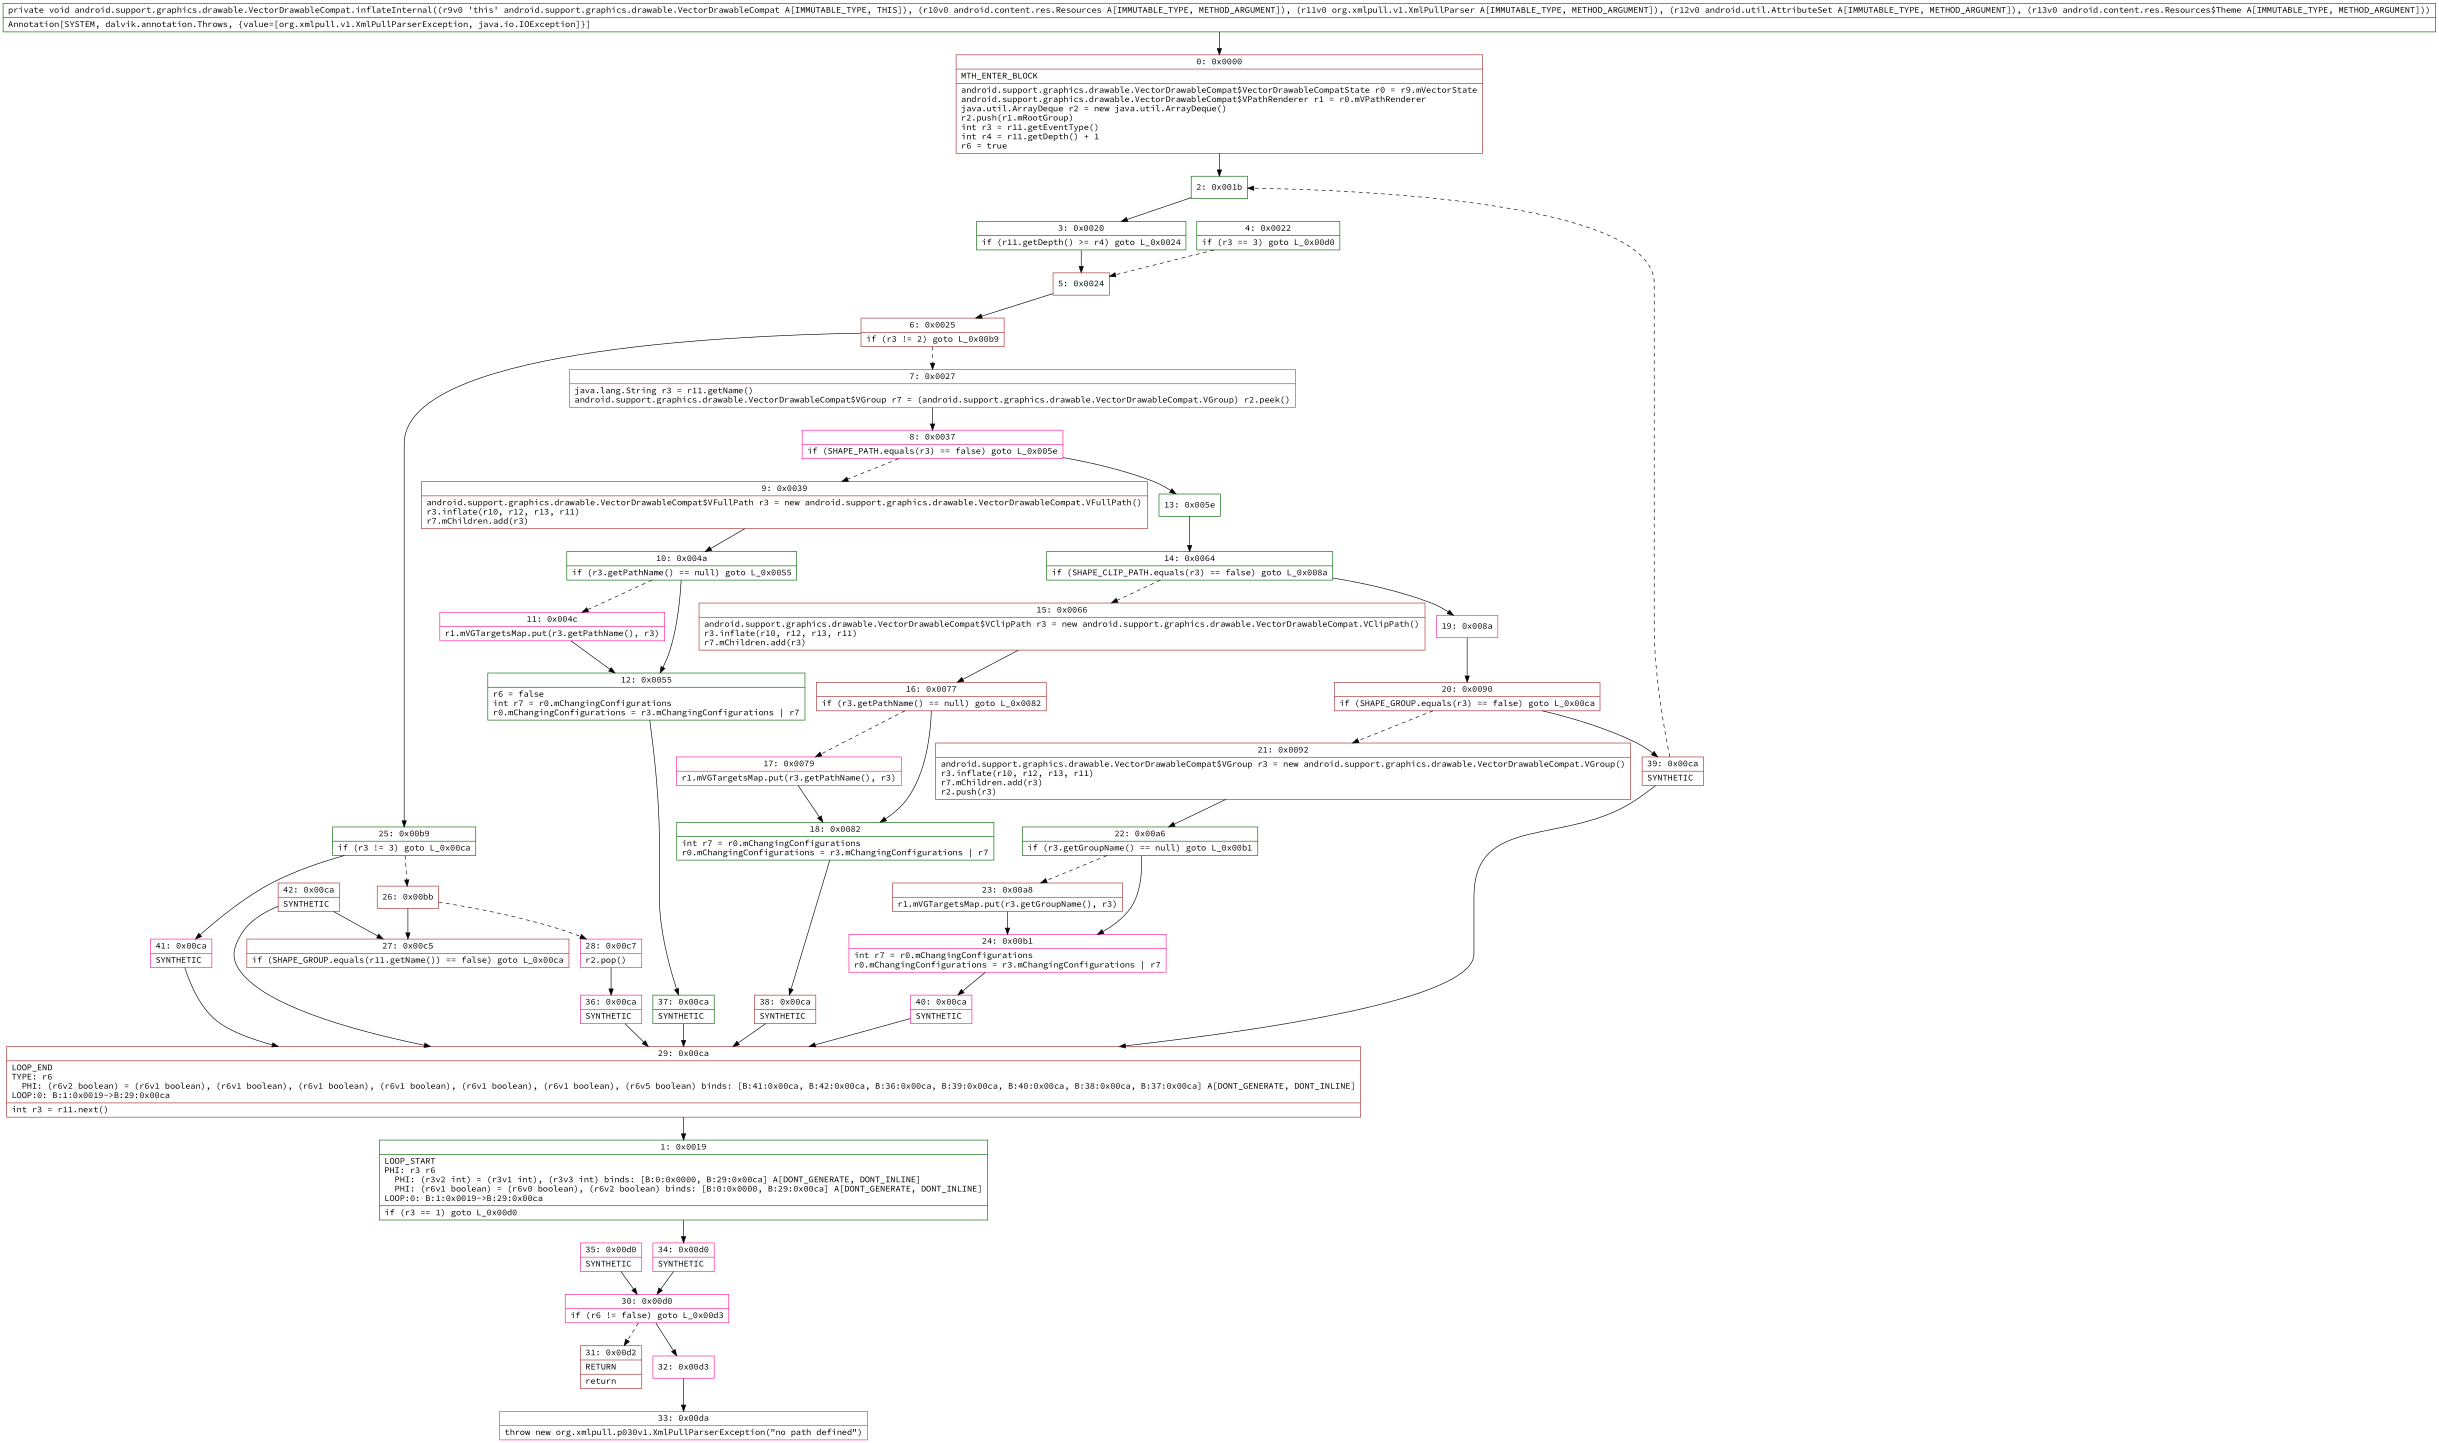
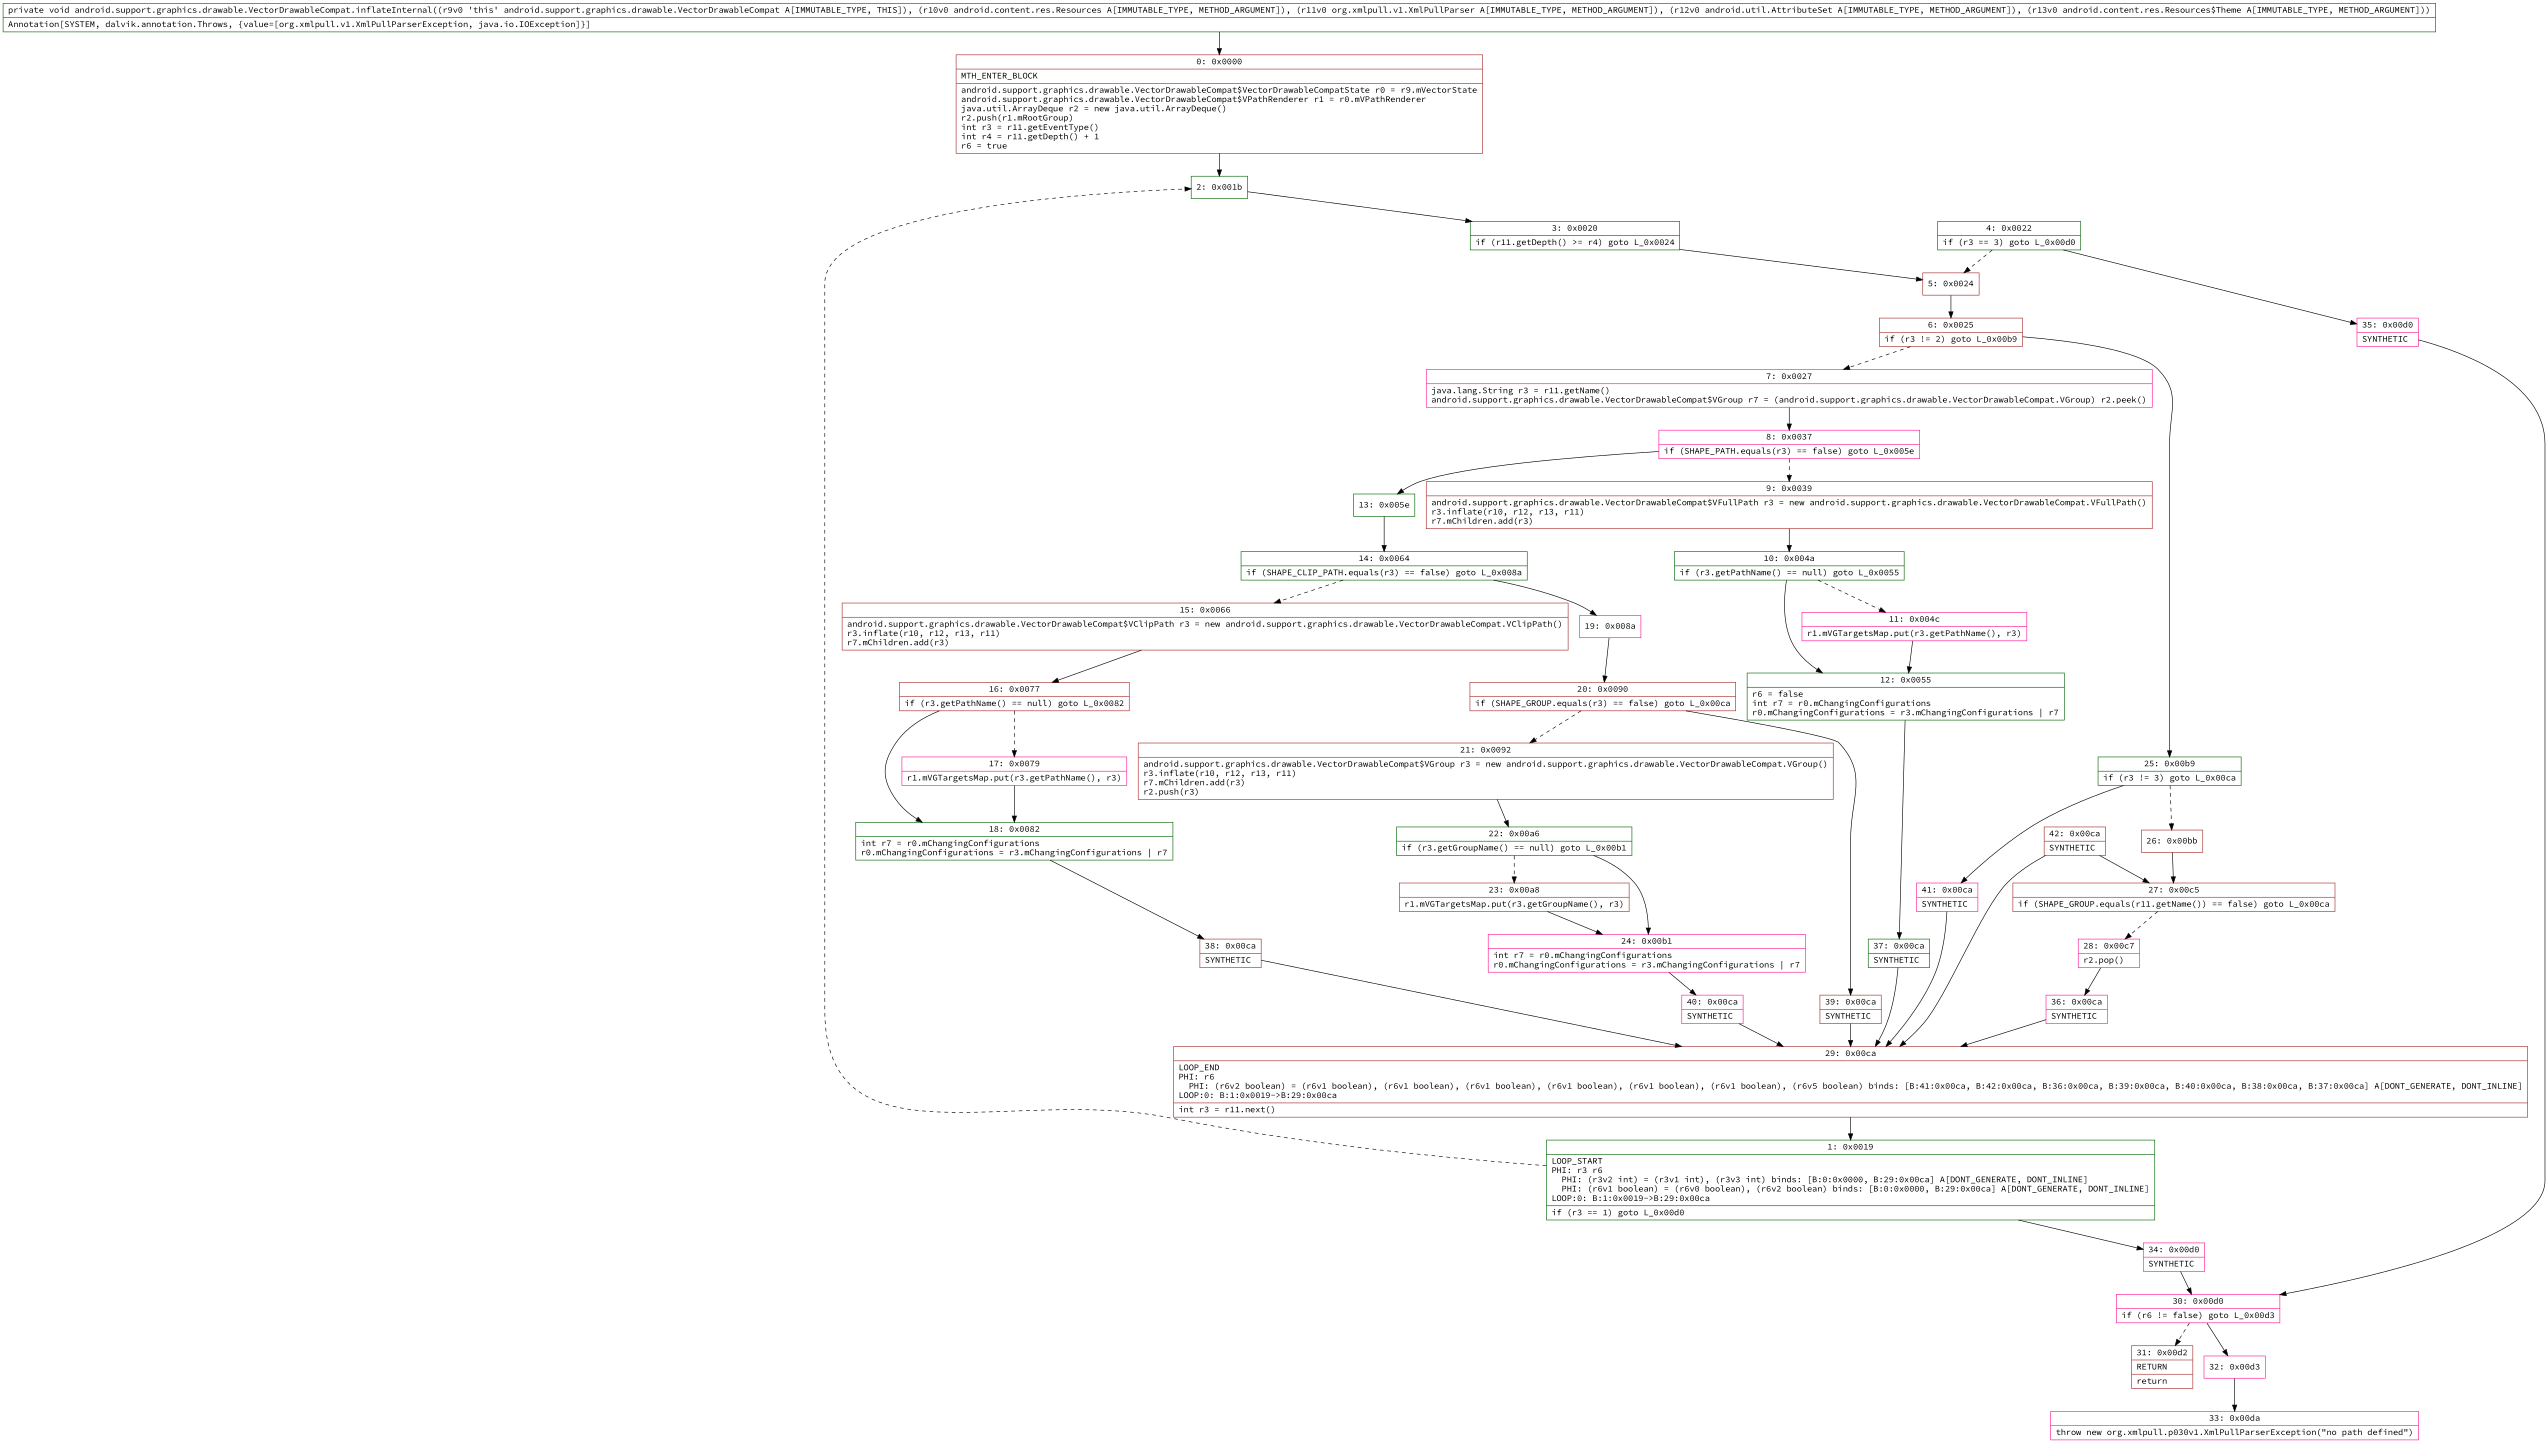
  digraph {
    fontname="Source Code Pro"
    node [color=brown fontname="Source Code Pro" shape=record]
    edge [fontname="Source Code Pro"]
    n1 [label="{0\:\ 0x0000|MTH_ENTER_BLOCK\l|android.support.graphics.drawable.VectorDrawableCompat$VectorDrawableCompatState r0 = r9.mVectorState\landroid.support.graphics.drawable.VectorDrawableCompat$VPathRenderer r1 = r0.mVPathRenderer\ljava.util.ArrayDeque r2 = new java.util.ArrayDeque()\lr2.push(r1.mRootGroup)\lint r3 = r11.getEventType()\lint r4 = r11.getDepth() + 1\lr6 = true\l}"]
    n2 [color=darkgreen label="{2\:\ 0x001b}"]
    n3 [color=darkgreen label="{1\:\ 0x0019|LOOP_START\lPHI: r3 r6 \l  PHI: (r3v2 int) = (r3v1 int), (r3v3 int) binds: [B:0:0x0000, B:29:0x00ca] A[DONT_GENERATE, DONT_INLINE]\l  PHI: (r6v1 boolean) = (r6v0 boolean), (r6v2 boolean) binds: [B:0:0x0000, B:29:0x00ca] A[DONT_GENERATE, DONT_INLINE]\lLOOP:0: B:1:0x0019\-\>B:29:0x00ca\l|if (r3 == 1) goto L_0x00d0\l}"]
    n4 [color=deeppink label="{34\:\ 0x00d0|SYNTHETIC\l}"]
    n5 [color=darkgreen label="{3\:\ 0x0020|if (r11.getDepth() \>= r4) goto L_0x0024\l}"]
    n6 [color=deeppink label="{30\:\ 0x00d0|if (r6 != false) goto L_0x00d3\l}"]
    n7 [label="{5\:\ 0x0024}"]
    n8 [color=darkgreen label="{4\:\ 0x0022|if (r3 == 3) goto L_0x00d0\l}"]
    n9 [color=deeppink label="{35\:\ 0x00d0|SYNTHETIC\l}"]
    n10 [label="{6\:\ 0x0025|if (r3 != 2) goto L_0x00b9\l}"]
    n11 [color=deeppink label="{7\:\ 0x0027|java.lang.String r3 = r11.getName()\landroid.support.graphics.drawable.VectorDrawableCompat$VGroup r7 = (android.support.graphics.drawable.VectorDrawableCompat.VGroup) r2.peek()\l}"]
    n12 [color=darkgreen label="{25\:\ 0x00b9|if (r3 != 3) goto L_0x00ca\l}"]
    n13 [color=deeppink label="{8\:\ 0x0037|if (SHAPE_PATH.equals(r3) == false) goto L_0x005e\l}"]
    n14 [label="{26\:\ 0x00bb}"]
    n15 [color=deeppink label="{41\:\ 0x00ca|SYNTHETIC\l}"]
    n16 [label="{9\:\ 0x0039|android.support.graphics.drawable.VectorDrawableCompat$VFullPath r3 = new android.support.graphics.drawable.VectorDrawableCompat.VFullPath()\lr3.inflate(r10, r12, r13, r11)\lr7.mChildren.add(r3)\l}"]
    n17 [color=darkgreen label="{13\:\ 0x005e}"]
    n18 [color=darkgreen label="{10\:\ 0x004a|if (r3.getPathName() == null) goto L_0x0055\l}"]
    n19 [color=darkgreen label="{14\:\ 0x0064|if (SHAPE_CLIP_PATH.equals(r3) == false) goto L_0x008a\l}"]
    n20 [color=deeppink label="{11\:\ 0x004c|r1.mVGTargetsMap.put(r3.getPathName(), r3)\l}"]
    n21 [color=darkgreen label="{12\:\ 0x0055|r6 = false\lint r7 = r0.mChangingConfigurations\lr0.mChangingConfigurations = r3.mChangingConfigurations \| r7\l}"]
    n22 [color=darkgreen label="{37\:\ 0x00ca|SYNTHETIC\l}"]
-   n23 [label="{29\:\ 0x00ca|LOOP_END\lTYPE: r6 \l  PHI: (r6v2 boolean) = (r6v1 boolean), (r6v1 boolean), (r6v1 boolean), (r6v1 boolean), (r6v1 boolean), (r6v1 boolean), (r6v5 boolean) binds: [B:41:0x00ca, B:42:0x00ca, B:36:0x00ca, B:39:0x00ca, B:40:0x00ca, B:38:0x00ca, B:37:0x00ca] A[DONT_GENERATE, DONT_INLINE]\lLOOP:0: B:1:0x0019\-\>B:29:0x00ca\l|int r3 = r11.next()\l}"]
+   n23 [label="{29\:\ 0x00ca|LOOP_END\lPHI: r6 \l  PHI: (r6v2 boolean) = (r6v1 boolean), (r6v1 boolean), (r6v1 boolean), (r6v1 boolean), (r6v1 boolean), (r6v1 boolean), (r6v5 boolean) binds: [B:41:0x00ca, B:42:0x00ca, B:36:0x00ca, B:39:0x00ca, B:40:0x00ca, B:38:0x00ca, B:37:0x00ca] A[DONT_GENERATE, DONT_INLINE]\lLOOP:0: B:1:0x0019\-\>B:29:0x00ca\l|int r3 = r11.next()\l}"]
    n24 [label="{15\:\ 0x0066|android.support.graphics.drawable.VectorDrawableCompat$VClipPath r3 = new android.support.graphics.drawable.VectorDrawableCompat.VClipPath()\lr3.inflate(r10, r12, r13, r11)\lr7.mChildren.add(r3)\l}"]
    n25 [color=deeppink label="{19\:\ 0x008a}"]
    n26 [label="{16\:\ 0x0077|if (r3.getPathName() == null) goto L_0x0082\l}"]
    n27 [label="{20\:\ 0x0090|if (SHAPE_GROUP.equals(r3) == false) goto L_0x00ca\l}"]
    n28 [color=deeppink label="{17\:\ 0x0079|r1.mVGTargetsMap.put(r3.getPathName(), r3)\l}"]
    n29 [color=darkgreen label="{18\:\ 0x0082|int r7 = r0.mChangingConfigurations\lr0.mChangingConfigurations = r3.mChangingConfigurations \| r7\l}"]
    n30 [label="{38\:\ 0x00ca|SYNTHETIC\l}"]
    n31 [label="{21\:\ 0x0092|android.support.graphics.drawable.VectorDrawableCompat$VGroup r3 = new android.support.graphics.drawable.VectorDrawableCompat.VGroup()\lr3.inflate(r10, r12, r13, r11)\lr7.mChildren.add(r3)\lr2.push(r3)\l}"]
    n32 [label="{39\:\ 0x00ca|SYNTHETIC\l}"]
    n33 [color=darkgreen label="{22\:\ 0x00a6|if (r3.getGroupName() == null) goto L_0x00b1\l}"]
    n34 [label="{23\:\ 0x00a8|r1.mVGTargetsMap.put(r3.getGroupName(), r3)\l}"]
    n35 [color=deeppink label="{24\:\ 0x00b1|int r7 = r0.mChangingConfigurations\lr0.mChangingConfigurations = r3.mChangingConfigurations \| r7\l}"]
    n36 [color=deeppink label="{40\:\ 0x00ca|SYNTHETIC\l}"]
    n37 [label="{27\:\ 0x00c5|if (SHAPE_GROUP.equals(r11.getName()) == false) goto L_0x00ca\l}"]
    n38 [color=deeppink label="{28\:\ 0x00c7|r2.pop()\l}"]
    n39 [color=deeppink label="{36\:\ 0x00ca|SYNTHETIC\l}"]
    n40 [label="{42\:\ 0x00ca|SYNTHETIC\l}"]
    n41 [label="{31\:\ 0x00d2|RETURN\l|return\l}"]
    n42 [color=deeppink label="{32\:\ 0x00d3}"]
    n43 [color=deeppink label="{33\:\ 0x00da|throw new org.xmlpull.p030v1.XmlPullParserException(\"no path defined\")\l}"]
    n44 [color=darkgreen label="{private void android.support.graphics.drawable.VectorDrawableCompat.inflateInternal((r9v0 'this' android.support.graphics.drawable.VectorDrawableCompat A[IMMUTABLE_TYPE, THIS]), (r10v0 android.content.res.Resources A[IMMUTABLE_TYPE, METHOD_ARGUMENT]), (r11v0 org.xmlpull.v1.XmlPullParser A[IMMUTABLE_TYPE, METHOD_ARGUMENT]), (r12v0 android.util.AttributeSet A[IMMUTABLE_TYPE, METHOD_ARGUMENT]), (r13v0 android.content.res.Resources$Theme A[IMMUTABLE_TYPE, METHOD_ARGUMENT]))  | Annotation[SYSTEM, dalvik.annotation.Throws, \{value=[org.xmlpull.v1.XmlPullParserException, java.io.IOException]\}]\l}"]
    n1 -> n2
    n2 -> n5
-   n32 -> n2 [style=dashed]
+   n3 -> n2 [style=dashed]
    n3 -> n4
    n4 -> n6
    n5 -> n7
    n6 -> n41 [style=dashed]
    n6 -> n42
    n7 -> n10
    n8 -> n7 [style=dashed]
+   n8 -> n9
    n9 -> n6
    n10 -> n11 [style=dashed]
    n10 -> n12
    n11 -> n13
    n12 -> n14 [style=dashed]
    n12 -> n15
    n13 -> n16 [style=dashed]
    n13 -> n17
    n14 -> n37
    n15 -> n23
    n16 -> n18
    n17 -> n19
    n18 -> n20 [style=dashed]
    n18 -> n21
    n19 -> n24 [style=dashed]
    n19 -> n25
    n20 -> n21
    n21 -> n22
    n22 -> n23
    n23 -> n3
    n24 -> n26
    n25 -> n27
    n26 -> n28 [style=dashed]
    n26 -> n29
    n27 -> n31 [style=dashed]
    n27 -> n32
    n28 -> n29
    n29 -> n30
    n30 -> n23
    n31 -> n33
    n32 -> n23
    n33 -> n34 [style=dashed]
    n33 -> n35
    n34 -> n35
    n35 -> n36
    n36 -> n23
-   n14 -> n38 [style=dashed]
+   n37 -> n38 [style=dashed]
    n38 -> n39
    n39 -> n23
    n40 -> n23
    n40 -> n37
    n42 -> n43
    n44 -> n1
  }
